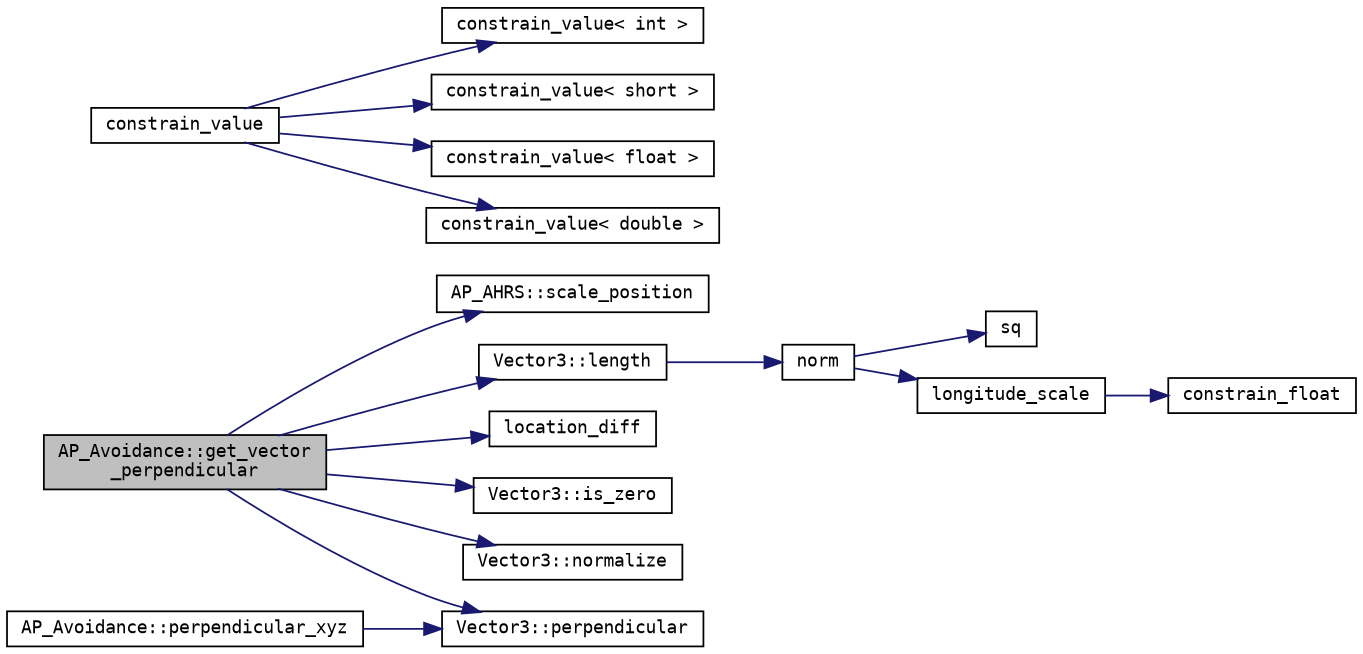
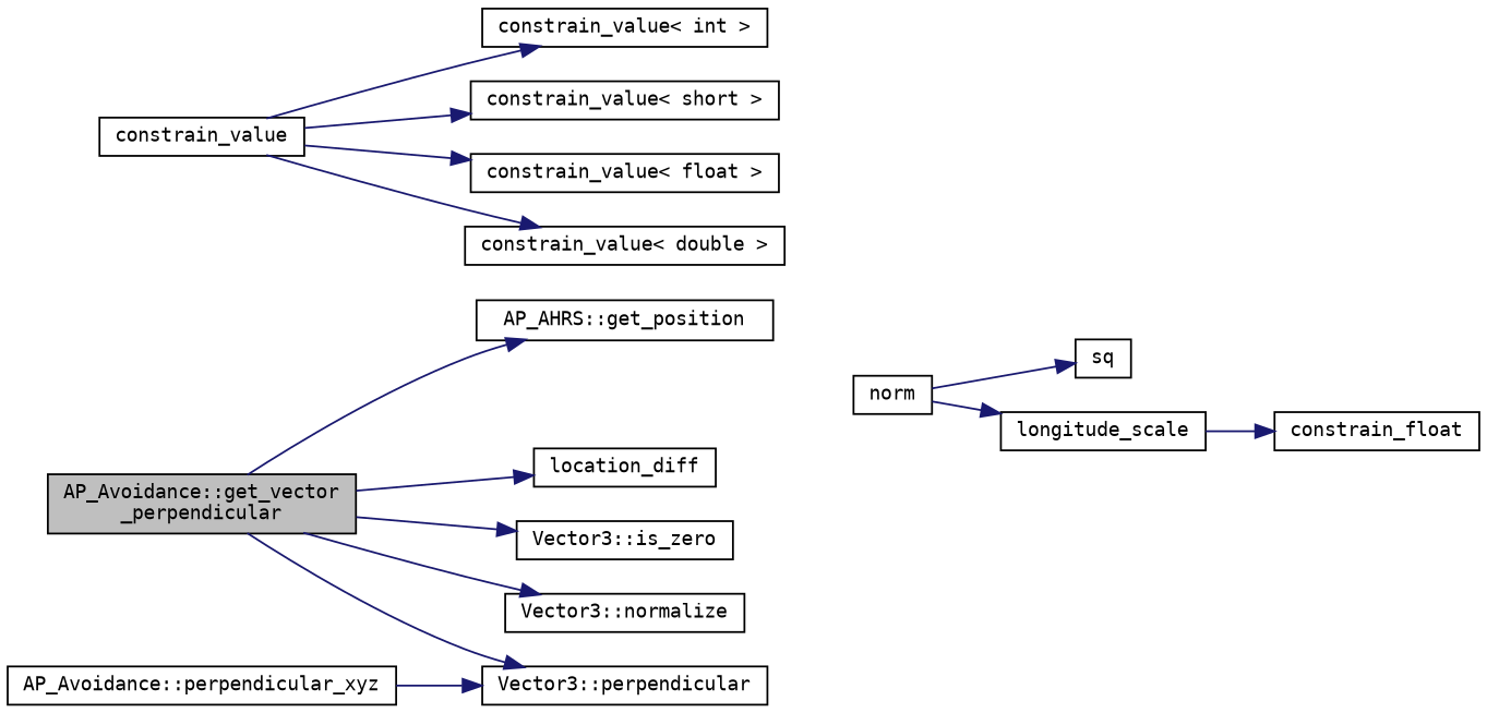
  digraph {
    fontname="DejaVu Sans Mono"
    rankdir=LR
    node [color=black fillcolor=white fontname="DejaVu Sans Mono" fontsize=10 shape=record style=filled]
    edge [color=midnightblue fontname="DejaVu Sans Mono" fontsize=10 labelfontname=Helvetica labelfontsize=10 style=solid]
    n1 [fillcolor=grey75 fontcolor=black height=0.2 label="AP_Avoidance::get_vector\l_perpendicular" width=0.4]
-   n2 [height=0.2 label="AP_AHRS::scale_position" width=0.4]
-   n3 [height=0.2 label="Vector3::length" width=0.4]
+   n2 [height=0.2 label="AP_AHRS::get_position" width=0.4]
    n4 [height=0.2 label=location_diff width=0.4]
    n5 [height=0.2 label="Vector3::is_zero" width=0.4]
    n6 [height=0.2 label="Vector3::normalize" width=0.4]
    n7 [height=0.2 label="Vector3::perpendicular" width=0.4]
    n8 [height=0.2 label=norm width=0.4]
    n9 [height=0.2 label="AP_Avoidance::perpendicular_xyz" width=0.4]
    n10 [height=0.2 label=sq width=0.4]
    n11 [height=0.2 label=longitude_scale width=0.4]
    n12 [height=0.2 label=constrain_float width=0.4]
    n13 [height=0.2 label=constrain_value width=0.4]
    n14 [height=0.2 label="constrain_value\< int \>" width=0.4]
    n15 [height=0.2 label="constrain_value\< short \>" width=0.4]
    n16 [height=0.2 label="constrain_value\< float \>" width=0.4]
    n17 [height=0.2 label="constrain_value\< double \>" width=0.4]
    n1 -> n2
-   n1 -> n3
    n1 -> n4
    n1 -> n5
    n1 -> n6
    n1 -> n7
-   n3 -> n8
    n8 -> n10
    n8 -> n11
    n9 -> n7
    n11 -> n12
    n13 -> n14
    n13 -> n15
    n13 -> n16
    n13 -> n17
  }
